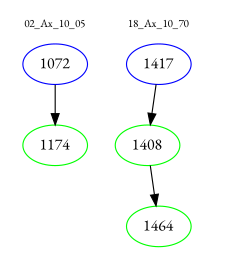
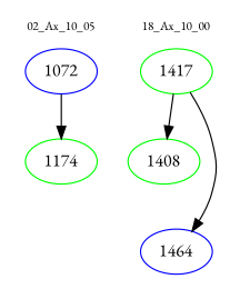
  digraph {
    fontname="EB Garamond"
    node [color=blue fontname="EB Garamond"]
    edge [color=black fontname="EB Garamond"]
    n1 [label=1072]
    n2 [color=green label=1174]
-   n3 [label=1417]
+   n3 [color=green label=1417]
    n4 [color=green label=1408]
-   n5 [color=green label=1464]
+   n5 [label=1464]
    subgraph cluster_1 {
      color=white
      fontsize=10
      label="02_Ax_10_05"
      n1
      n2
    }
    subgraph cluster_2 {
      color=white
      fontsize=10
-     label="18_Ax_10_70"
+     label="18_Ax_10_00"
      n3
      n4
      n5
    }
    n1 -> n2
    n3 -> n4
-   n4 -> n5
+   n3 -> n5
  }
